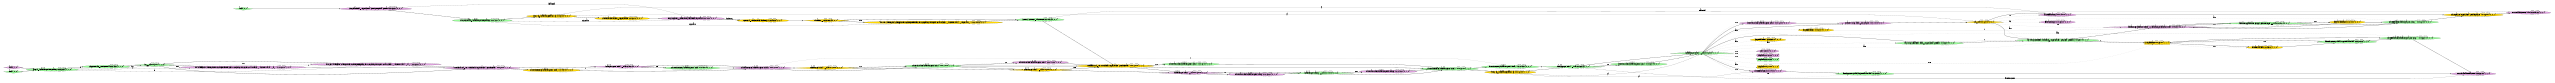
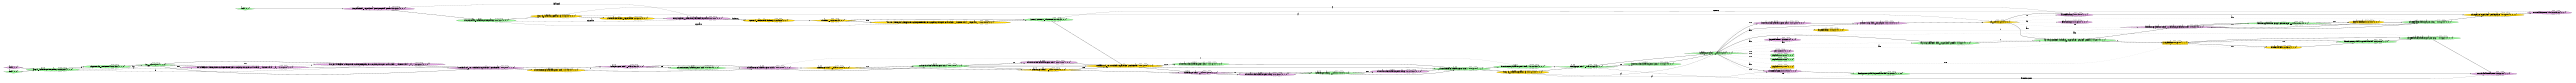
  digraph {
    rankdir=LR
    node [fillcolor=palegreen shape=ellipse style=filled]
    edge [arrowhead=normal style=bold]
    n1 [label="mlt.setMinTermFreq(localParams.getInt(\"mintf\"))@@@9@@@['0', '1', '0']"]
    n2 [fillcolor=plum label="mlt.setMinDocFreq(localParams.getInt(\"mindf\",0))@@@10@@@['1', '1', '0']"]
    n3 [label="mlt.setMinWordLen(localParams.getInt(\"minwl\"))@@@11@@@['1', '1', '0']"]
    n4 [fillcolor=gold label="localParams.get(\"minwl\") != null@@@11@@@['0', '1', '0']" shape=diamond]
    n5 [label="mlt.setMinDocFreq(localParams.getInt(\"mindf\",1))@@@14@@@['0', '0', '1']"]
    n6 [fillcolor=plum label="return mlt.like(scoreDocs(0(.doc)@@@29@@@['0', '0', '1']"]
    n7 [fillcolor=gold label="doc.getFieldNames()@@@27@@@['1', '1', '0']"]
    n8 [fillcolor=plum label="fieldNames.get(fieldName).indexed() && fieldNames.get(fieldName).stored()@@@24@@@['0', '0', '1']" shape=diamond]
    n9 [label="mlt.setFieldNames(fields.toArray(new String(((())@@@26@@@['0', '0', '1']"]
    n10 [label="fieldNames.get(fieldName).getType().getNumericType() == null@@@24@@@['0', '0', '1']" shape=diamond]
    n11 [fillcolor=plum label="Query docIdQuery = createIdQuery(defaultField,uniqueValue)@@@7@@@['0', '0', '1']"]
    n12 [fillcolor=gold label="TopDocs td = searcher.search(docIdQuery,1)@@@9@@@['0', '0', '1']"]
    n13 [fillcolor=gold label="td.totalHits != 1@@@10@@@['0', '0', '1']" shape=diamond]
    n14 [fillcolor=plum label="new SolrException(SolrException.ErrorCode.BAD_REQUEST,\"Error completing MLT request. Could not fetch \" + \"document with id (\" + id + \"(\")@@@6@@@['1', '0', '0']"]
    n15 [fillcolor=plum label="throw new SolrException(SolrException.ErrorCode.BAD_REQUEST,\"Error completing MLT request. Could not fetch \" + \"document with id (\" + id + \"(\")@@@6@@@['0', '1', '0']"]
    n16 [fillcolor=plum label="MoreLikeThis mlt = new MoreLikeThis(req.getSearcher().getIndexReader())@@@8@@@['1', '1', '0']"]
    n17 [fillcolor=gold label="mlt.setMinTermFreq(localParams.getInt(\"mintf\",1))@@@9@@@['1', '0', '0']"]
    n18 [fillcolor=plum label="localParams.getInt(\"mintf\") != null@@@9@@@['0', '1', '0']" shape=diamond]
    n19 [fillcolor=gold label="MoreLikeThis mlt = new MoreLikeThis(req.getSearcher().getIndexReader())@@@12@@@['1', '1', '1']"]
    n20 [fillcolor=gold label="localParams.get(\"maxwl\") != null@@@12@@@['0', '1', '0']" shape=diamond]
    n21 [fillcolor=plum label="mlt.setMinWordLen(localParams.getInt(\"minwl\"))@@@11@@@['1', '0', '0']"]
    n22 [label="localParams.get(\"minwl\") != null@@@15@@@['1', '1', '1']" shape=diamond]
    n23 [label="Map<String,SchemaField> fieldNames = req.getSearcher().getSchema().getFields()@@@22@@@['1', '1', '1']"]
    n24 [fillcolor=gold label="String fieldName@@@23@@@['1', '1', '1']" shape=box]
    n25 [label="mlt.setFieldNames(fieldNames.toArray(new String(((())@@@33@@@['1', '1', '0']"]
    n26 [label="filteredDocument.put(field,doc.getFieldValues(field))@@@30@@@['1', '1', '0']"]
    n27 [fillcolor=gold label="fieldNames.add(field)@@@29@@@['1', '1', '0']"]
-   n28 [fillcolor=gold label="doc.getFieldNames()@@@25@@@['1', '0', '0']"]
+   n28 [fillcolor=plum label="doc.getFieldNames()@@@25@@@['1', '0', '0']"]
    n29 [label="Map<String,SchemaField> fields = req.getSchema().getFields()@@@25@@@['1', '1', '0']"]
    n30 [fillcolor=plum label="localParams.get(\"maxqt\") != null@@@13@@@['0', '1', '0']" shape=diamond]
    n31 [fillcolor=plum label="mlt.setMaxWordLen(localParams.getInt(\"maxqt\"))@@@13@@@['0', '1', '0']"]
    n32 [label="localParams.get(\"maxntp\") != null@@@14@@@['0', '1', '0']" shape=diamond]
    n33 [label="mlt.setMinTermFreq(localParams.getInt(\"mintf\",1))@@@13@@@['1', '1', '1']"]
    n34 [fillcolor=plum label="mlt.setMaxWordLen(localParams.getInt(\"maxntp\"))@@@14@@@['0', '1', '0']"]
    n35 [label="ScoreDoc(( scoreDocs = td.scoreDocs@@@11@@@['0', '0', '1']"]
    n36 [label="mlt.setMaxWordLen(localParams.getInt(\"maxwl\"))@@@12@@@['1', '0', '0']"]
    n37 [fillcolor=gold label="fields.add(fieldName)@@@24@@@['0', '0', '1']"]
    n38 [fillcolor=gold label="mlt.setAnalyzer(req.getSchema().getIndexAnalyzer())@@@28@@@['0', '0', '1']"]
    n39 [fillcolor=gold label="throw new SolrException(SolrException.ErrorCode.BAD_REQUEST,\"Error completing MLT request. Could not fetch \" + \"document with id (\" + uniqueValue + \"(\")@@@10@@@['0', '0', '1']"]
    n40 [label="localParams.get(\"maxwl\") != null@@@16@@@['1', '1', '1']" shape=diamond]
    n41 [fillcolor=plum label="qf@@@20@@@['0', '1', '0']"]
-   n42 [fillcolor=plum label="String field@@@18@@@['1', '0', '0']" shape=box]
+   n42 [label="String field@@@18@@@['1', '0', '0']" shape=box]
    n43 [label="String field@@@20@@@['1', '1', '0']" shape=box]
    n44 [label="filteredDocument.put(field,doc.getFieldValues(field))@@@21@@@['1', '1', '0']"]
    n45 [fillcolor=gold label="String field@@@27@@@['0', '1', '0']" shape=box]
    n46 [fillcolor=plum label="ArrayList<String> fields = new ArrayList()@@@17@@@['0', '0', '1']"]
    n47 [fillcolor=plum label="mlt.setFieldNames(qf)@@@19@@@['1', '1', '0']"]
    n48 [fillcolor=plum label="mlt.setMaxWordLen(localParams.getInt(\"maxwl\"))@@@16@@@['0', '0', '1']"]
    n49 [fillcolor=plum label="return mlt.like(filteredDocument)@@@36@@@['1', '1', '0']"]
    n50 [fillcolor=gold label="qf != null@@@18@@@['0', '0', '1']" shape=diamond]
    n51 [label="String id = localParams.get(QueryParsing.V)@@@3@@@['1', '1', '0']"]
    n52 [label="SolrDocument doc = getDocument(id)@@@4@@@['1', '1', '0']"]
    n53 [label="doc == null@@@5@@@['1', '1', '0']" shape=diamond]
    n54 [label="mlt.setMinWordLen(localParams.getInt(\"minwl\"))@@@15@@@['0', '0', '1']"]
    n55 [fillcolor=gold label="String(( qf = localParams.getParams(\"qf\")@@@16@@@['1', '1', '0']"]
    n56 [label="parse['0', '0', '1']" shape=diamond]
    n57 [fillcolor=plum label="String defaultField = req.getSchema().getUniqueKeyField().getName()@@@3@@@['0', '0', '1']"]
    n58 [label="String uniqueValue = localParams.get(QueryParsing.V)@@@4@@@['0', '0', '1']"]
    n59 [fillcolor=plum label="mlt.setFieldNames(qf)@@@19@@@['0', '0', '1']"]
    n60 [fillcolor=plum label="fieldNames.keySet()@@@23@@@['0', '0', '1']"]
    n61 [fillcolor=gold label="String(( qf = localParams.getParams(\"qf\")@@@5@@@['0', '0', '1']"]
    n62 [fillcolor=gold label="SolrIndexSearcher searcher = req.getSearcher()@@@6@@@['0', '0', '1']"]
    n63 [fillcolor=plum label="parse['0', '1', '0']" shape=diamond]
    n64 [label="parse['1', '0', '0']" shape=diamond]
    n1 -> n2 [arrowhead=vee]
    n2 -> n3
    n2 -> n4
    n2 -> n5 [label=0 style=dashed]
    n3 -> n19 [arrowhead=diamond]
    n3 -> n20 [arrowhead=diamond]
    n3 -> n21 [label=true style=dotted]
    n3 -> n21 [arrowhead=vee]
    n4 -> n3 [label=true style=dotted]
    n4 -> n3 [arrowhead=vee]
    n4 -> n20 [arrowhead=diamond]
    n5 -> n22 [arrowhead=diamond]
    n7 -> n8 [label=0 style=dashed]
    n8 -> n9 [arrowhead=vee]
    n8 -> n10 [arrowhead=diamond]
    n8 -> n10 [arrowhead=vee label=true style=dotted]
    n9 -> n38 [arrowhead=diamond]
    n10 -> n8 [arrowhead=vee]
    n10 -> n9 [arrowhead=diamond]
    n10 -> n37 [arrowhead=diamond label=true style=dotted]
    n10 -> n37
    n11 -> n12 [arrowhead=vee]
    n11 -> n12 [arrowhead=vee label=docIdQuery style=solid]
    n12 -> n13 [arrowhead=vee]
    n13 -> n35 [arrowhead=vee]
    n13 -> n39
    n13 -> n39 [arrowhead=diamond label=true style=dotted]
    n14 -> n15 [label=0 style=dashed]
    n14 -> n16
    n15 -> n16 [arrowhead=diamond]
    n16 -> n17
    n16 -> n18 [arrowhead=vee]
    n17 -> n2 [arrowhead=vee]
    n17 -> n18 [arrowhead=vee label=0 style=dashed]
    n18 -> n1 [arrowhead=diamond label=true style=dotted]
    n18 -> n1
    n18 -> n2 [arrowhead=diamond]
    n19 -> n30
    n19 -> n33
    n19 -> n36 [arrowhead=diamond]
    n19 -> n36 [arrowhead=diamond label=true style=dotted]
    n20 -> n19 [label=true style=dotted]
    n20 -> n19 [arrowhead=vee]
    n20 -> n30
    n21 -> n19
    n22 -> n40
    n22 -> n49 [arrowhead=diamond label=filteredDocument style=solid]
    n22 -> n54 [arrowhead=diamond label=true style=dotted]
    n22 -> n54 [arrowhead=vee]
    n23 -> n8
    n23 -> n24 [arrowhead=diamond]
    n23 -> n24 [label=0 style=dashed]
    n24 -> n25 [arrowhead=diamond]
    n24 -> n26 [arrowhead=diamond label=true style=dotted]
    n24 -> n27 [arrowhead=vee label=true style=dotted]
    n24 -> n27 [arrowhead=diamond]
    n25 -> n49 [arrowhead=diamond]
    n26 -> n24
    n26 -> n25
    n27 -> n26 [arrowhead=diamond]
    n29 -> n23
    n29 -> n23 [label=0 style=dashed]
    n30 -> n31 [arrowhead=vee]
    n30 -> n31 [arrowhead=diamond label=true style=dotted]
    n30 -> n32
    n31 -> n32 [arrowhead=diamond]
    n32 -> n33 [arrowhead=vee]
    n32 -> n34 [arrowhead=diamond label=true style=dotted]
    n32 -> n34
    n33 -> n5
    n33 -> n55
    n34 -> n33 [arrowhead=diamond]
-   n35 -> n6 [label=defaultField style=solid]
+   n35 -> n6 [label=scoreDocs style=solid]
    n35 -> n19 [arrowhead=diamond]
    n36 -> n33 [arrowhead=vee]
    n37 -> n8 [arrowhead=diamond]
    n37 -> n9
    n38 -> n6 [arrowhead=vee]
    n39 -> n35 [arrowhead=diamond]
    n40 -> n7 [arrowhead=vee label=false style=dotted]
    n40 -> n23 [arrowhead=vee label=false style=dotted]
    n40 -> n24 [arrowhead=vee label=true style=dotted]
    n40 -> n25 [arrowhead=diamond label=false style=dotted]
    n40 -> n28 [arrowhead=vee label=false style=dotted]
    n40 -> n29 [arrowhead=diamond]
    n40 -> n29 [arrowhead=diamond label=false style=dotted]
    n40 -> n41 [arrowhead=vee label=true style=dotted]
    n40 -> n42 [arrowhead=vee label=true style=dotted]
    n40 -> n43 [arrowhead=diamond label=true style=dotted]
    n40 -> n44 [arrowhead=diamond label=true style=dotted]
    n40 -> n45 [arrowhead=diamond label=false style=dotted]
    n40 -> n46 [arrowhead=diamond]
    n40 -> n47
    n40 -> n47 [label=true style=dotted]
    n40 -> n48 [label=true style=dotted]
    n40 -> n48 [arrowhead=diamond]
    n44 -> n49
    n46 -> n50 [arrowhead=vee]
    n47 -> n44
    n48 -> n46
    n50 -> n8 [arrowhead=diamond label=true style=dotted]
    n50 -> n9 [arrowhead=vee label=false style=dotted]
    n50 -> n23 [arrowhead=diamond label=false style=dotted]
    n50 -> n23 [arrowhead=vee]
    n50 -> n59 [arrowhead=vee label=true style=dotted]
    n50 -> n59
    n50 -> n60 [arrowhead=vee label=doc style=dotted]
    n51 -> n14 [label=id style=solid]
    n51 -> n15 [arrowhead=vee label=id style=solid]
    n51 -> n52 [arrowhead=diamond]
    n51 -> n52 [arrowhead=diamond label=id style=solid]
    n52 -> n53
    n52 -> n53 [label=doc style=solid]
    n53 -> n14 [label=true style=dotted]
    n53 -> n14 [arrowhead=diamond]
    n53 -> n15 [label=true style=dotted]
    n53 -> n15
    n53 -> n16
    n54 -> n40 [arrowhead=diamond]
    n55 -> n22 [arrowhead=vee]
    n55 -> n40 [arrowhead=vee label=qf style=solid]
    n55 -> n47 [label=qf style=solid]
    n56 -> n57
    n57 -> n11 [label=defaultField style=solid]
    n57 -> n58 [arrowhead=vee]
    n58 -> n11 [arrowhead=vee label=uniqueValue style=solid]
    n58 -> n39 [label=uniqueValue style=solid]
    n58 -> n61 [arrowhead=diamond]
    n59 -> n38
    n61 -> n50 [arrowhead=vee label=qf style=solid]
    n61 -> n59 [arrowhead=diamond label=qf style=solid]
    n61 -> n62 [arrowhead=vee]
    n62 -> n11
    n63 -> n51 [arrowhead=diamond]
    n64 -> n51 [arrowhead=vee]
  }
